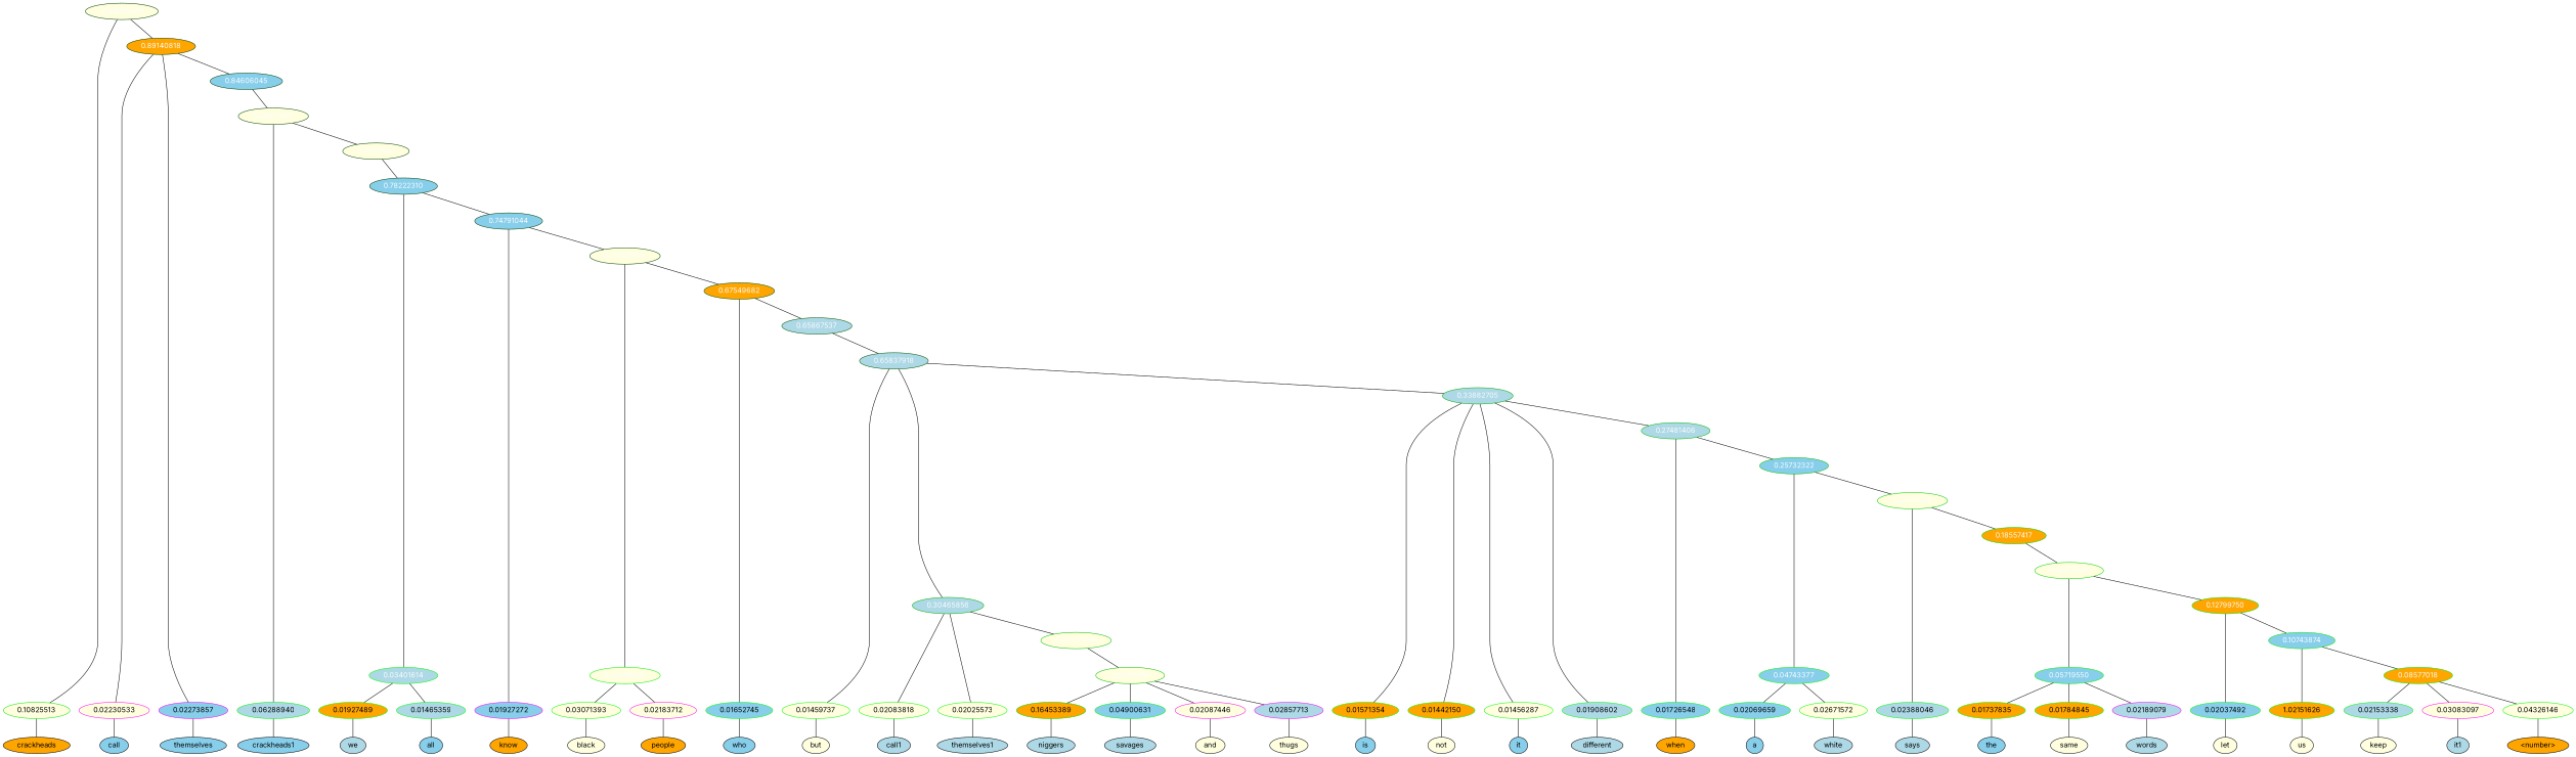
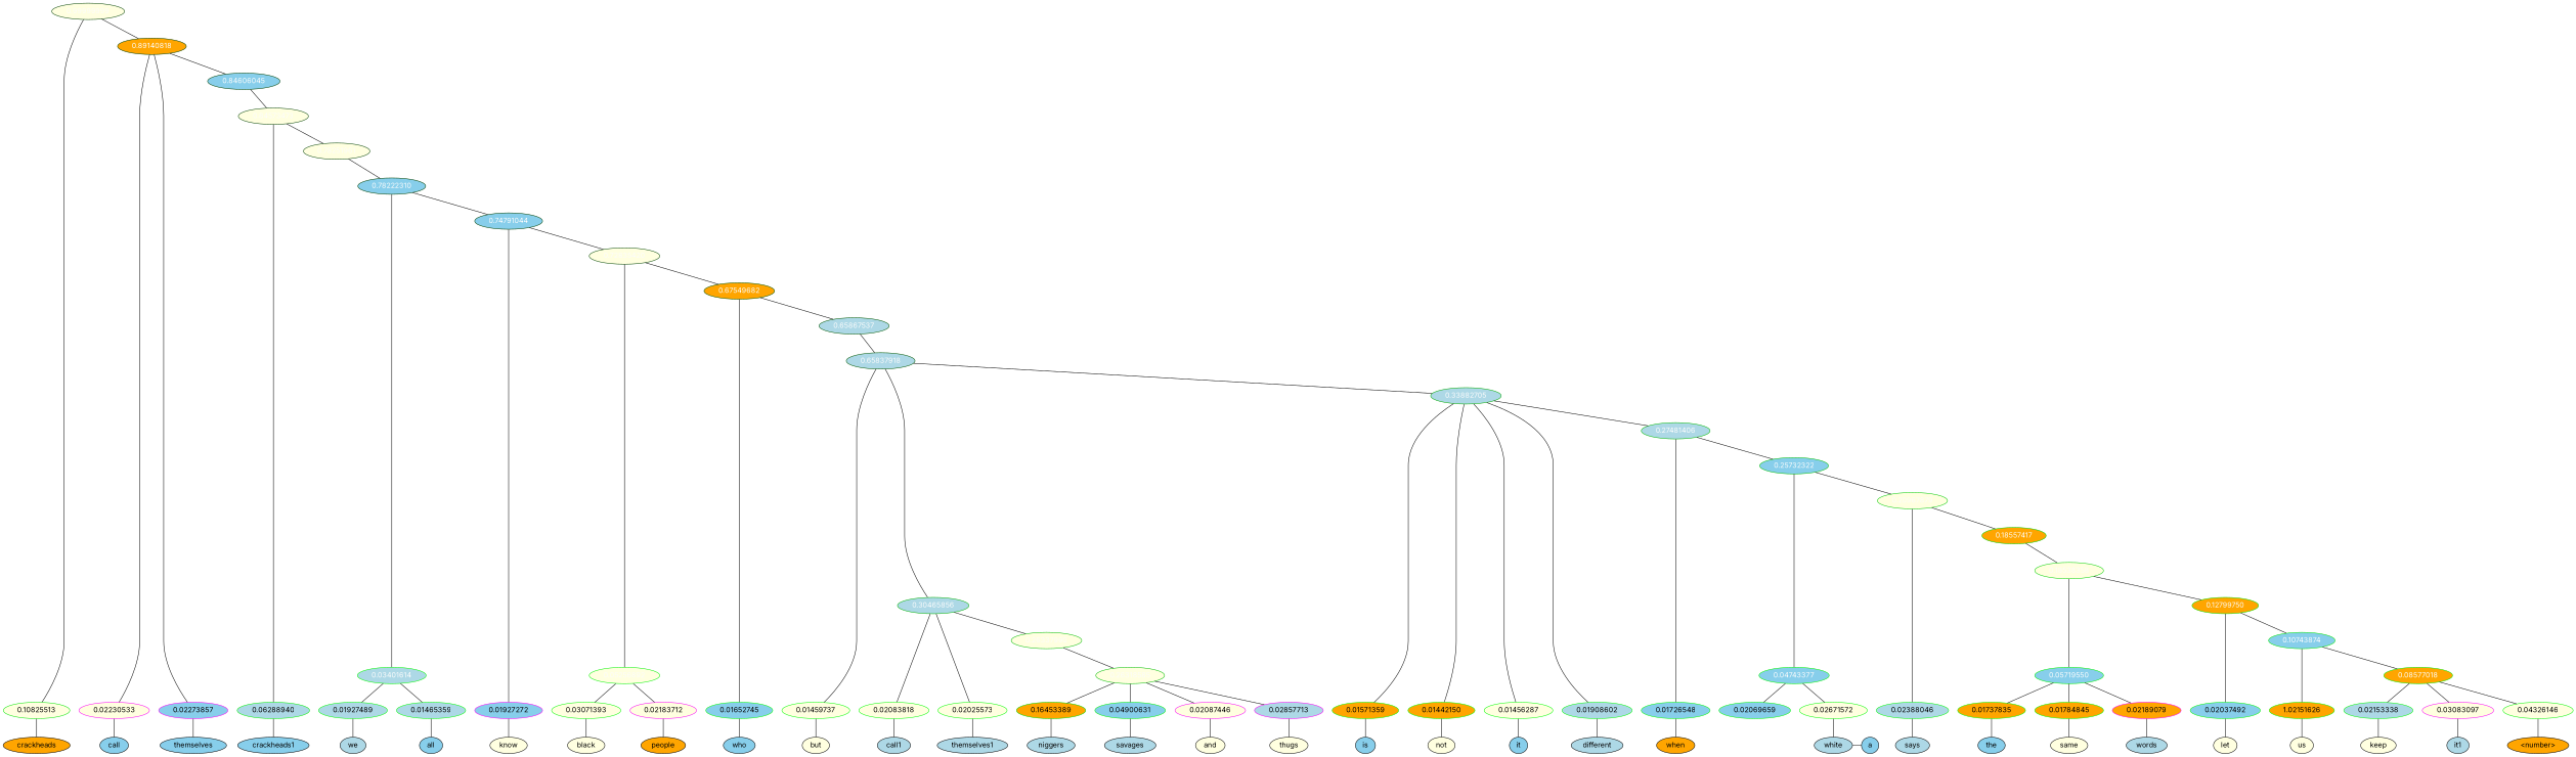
  graph {
    fontname=Inter
    node [color=black fillcolor=lightyellow fontname=Inter format=png nodesep=0.001 ordering=out overlap_scaling=0.01 ranksep=0.001 style=filled]
    edge [fontname=Inter]
    n1 [fillcolor=orange height=0.15 label=crackheads style="filled,solid" width=0.15]
    n2 [fillcolor=skyblue height=0.15 label=call style="filled,solid" width=0.15]
    n3 [fillcolor=skyblue height=0.15 label=themselves style="filled,solid" width=0.15]
    n4 [fillcolor=skyblue height=0.15 label=crackheads1 style="filled,solid" width=0.15]
    n5 [fillcolor=lightblue height=0.15 label=we style="filled,solid" width=0.15]
    n6 [fillcolor=skyblue height=0.15 label=all style="filled,solid" width=0.15]
-   n7 [fillcolor=orange height=0.15 label=know style="filled,solid" width=0.15]
+   n7 [height=0.15 label=know style="filled,solid" width=0.15]
    n8 [height=0.15 label=black style="filled,solid" width=0.15]
    n9 [fillcolor=orange height=0.15 label=people style="filled,solid" width=0.15]
    n10 [fillcolor=skyblue height=0.15 label=who style="filled,solid" width=0.15]
    n11 [fillcolor=lightblue height=0.15 label=call1 style="filled,solid" width=0.15]
    n12 [fillcolor=lightblue height=0.15 label=themselves1 style="filled,solid" width=0.15]
    n13 [fillcolor=lightblue height=0.15 label=niggers style="filled,solid" width=0.15]
    n14 [fillcolor=lightblue height=0.15 label=savages style="filled,solid" width=0.15]
    n15 [height=0.15 label=and style="filled,solid" width=0.15]
    n16 [height=0.15 label=thugs style="filled,solid" width=0.15]
    n17 [height=0.15 label=but style="filled,solid" width=0.15]
    n18 [fillcolor=skyblue height=0.15 label=is style="filled,solid" width=0.15]
    n19 [height=0.15 label=not style="filled,solid" width=0.15]
    n20 [fillcolor=skyblue height=0.15 label=it style="filled,solid" width=0.15]
    n21 [fillcolor=lightblue height=0.15 label=different style="filled,solid" width=0.15]
    n22 [fillcolor=orange height=0.15 label=when style="filled,solid" width=0.15]
    n23 [fillcolor=skyblue height=0.15 label=a style="filled,solid" width=0.15]
    n24 [fillcolor=lightblue height=0.15 label=white style="filled,solid" width=0.15]
    n25 [fillcolor=lightblue height=0.15 label=says style="filled,solid" width=0.15]
    n26 [fillcolor=skyblue height=0.15 label=the style="filled,solid" width=0.15]
    n27 [height=0.15 label=same style="filled,solid" width=0.15]
    n28 [fillcolor=lightblue height=0.15 label=words style="filled,solid" width=0.15]
    n29 [height=0.15 label=let style="filled,solid" width=0.15]
    n30 [height=0.15 label=us style="filled,solid" width=0.15]
    n31 [height=0.15 label=keep style="filled,solid" width=0.15]
    n32 [fillcolor=lightblue height=0.15 label=it1 style="filled,solid" width=0.15]
    n33 [fillcolor=orange height=0.15 label="\<number\>" style="filled,solid" width=0.15]
    n34 [color="0.334 1.000 0.892" fontcolor=black height=0.15 label=0.10825513 width=0.15]
    n35 [color="0.835 1.000 0.978" fontcolor=black height=0.15 label=0.02230533 width=0.15]
    n36 [color="0.835 1.000 0.977" fillcolor=skyblue fontcolor=black height=0.15 label=0.02273857 width=0.15]
    n37 [color="0.334 1.000 0.937" fillcolor=lightblue fontcolor=black height=0.15 label=0.06288940 width=0.15]
-   n38 [color="0.334 1.000 0.981" fillcolor=orange fontcolor=black height=0.15 label=0.01927489 width=0.15]
+   n38 [color="0.334 1.000 0.981" fillcolor=lightblue fontcolor=black height=0.15 label=0.01927489 width=0.15]
    n39 [color="0.334 1.000 0.985" fillcolor=lightblue fontcolor=black height=0.15 label=0.01465359 width=0.15]
    n40 [color="0.835 1.000 0.981" fillcolor=skyblue fontcolor=black height=0.15 label=0.01927272 width=0.15]
    n41 [color="0.334 1.000 0.969" fontcolor=black height=0.15 label=0.03071393 width=0.15]
    n42 [color="0.835 1.000 0.978" fontcolor=black height=0.15 label=0.02183712 width=0.15]
    n43 [color="0.334 1.000 0.983" fillcolor=skyblue fontcolor=black height=0.15 label=0.01652745 width=0.15]
    n44 [color="0.334 1.000 0.979" fontcolor=black height=0.15 label=0.02083818 width=0.15]
    n45 [color="0.334 1.000 0.980" fontcolor=black height=0.15 label=0.02025573 width=0.15]
    n46 [color="0.334 1.000 0.835" fillcolor=orange fontcolor=black height=0.15 label=0.16453389 width=0.15]
    n47 [color="0.334 1.000 0.951" fillcolor=skyblue fontcolor=black height=0.15 label=0.04900631 width=0.15]
    n48 [color="0.835 1.000 0.979" fontcolor=black height=0.15 label=0.02087446 width=0.15]
    n49 [color="0.835 1.000 0.971" fillcolor=lightblue fontcolor=black height=0.15 label=0.02857713 width=0.15]
    n50 [color="0.334 1.000 0.985" fontcolor=black height=0.15 label=0.01459737 width=0.15]
-   n51 [color="0.334 1.000 0.984" fillcolor=orange fontcolor=black height=0.15 label=0.01571354 width=0.15]
+   n51 [color="0.334 1.000 0.984" fillcolor=orange fontcolor=black height=0.15 label=0.01571359 width=0.15]
    n52 [color="0.334 1.000 0.986" fillcolor=orange fontcolor=black height=0.15 label=0.01442150 width=0.15]
    n53 [color="0.334 1.000 0.985" fontcolor=black height=0.15 label=0.01456287 width=0.15]
    n54 [color="0.334 1.000 0.981" fillcolor=lightblue fontcolor=black height=0.15 label=0.01908602 width=0.15]
    n55 [color="0.334 1.000 0.983" fillcolor=skyblue fontcolor=black height=0.15 label=0.01726548 width=0.15]
    n56 [color="0.334 1.000 0.979" fillcolor=skyblue fontcolor=black height=0.15 label=0.02069659 width=0.15]
    n57 [color="0.334 1.000 0.973" fontcolor=black height=0.15 label=0.02671572 width=0.15]
    n58 [color="0.334 1.000 0.976" fillcolor=lightblue fontcolor=black height=0.15 label=0.02388046 width=0.15]
    n59 [color="0.334 1.000 0.983" fillcolor=orange fontcolor=black height=0.15 label=0.01737835 width=0.15]
    n60 [color="0.334 1.000 0.982" fillcolor=orange fontcolor=black height=0.15 label=0.01784845 width=0.15]
-   n61 [color="0.835 1.000 0.978" fillcolor=lightblue fontcolor=black height=0.15 label=0.02189079 width=0.15]
+   n61 [color="0.835 1.000 0.978" fillcolor=orange fontcolor=black height=0.15 label=0.02189079 width=0.15]
    n62 [color="0.334 1.000 0.980" fillcolor=skyblue fontcolor=black height=0.15 label=0.02037492 width=0.15]
    n63 [color="0.334 1.000 0.978" fillcolor=orange fontcolor=black height=0.15 label=1.02151626 width=0.15]
    n64 [color="0.334 1.000 0.978" fillcolor=lightblue fontcolor=black height=0.15 label=0.02153338 width=0.15]
    n65 [color="0.835 1.000 0.979" fontcolor=black height=0.15 label=0.03083097 width=0.15]
    n66 [color="0.334 1.000 0.957" fontcolor=black height=0.15 label=0.04326146 width=0.15]
    n67 [color="0.334 1.000 0.250" fontcolor=grey99 height=0.15 label=0.99999999 width=0.15]
    n68 [color="0.334 1.000 0.250" fillcolor=orange fontcolor=grey99 height=0.15 label=0.89140818 width=0.15]
    n69 [color="0.334 1.000 0.250" fillcolor=skyblue fontcolor=grey99 height=0.15 label=0.84606045 width=0.15]
    n70 [color="0.334 1.000 0.250" fontcolor=grey99 height=0.15 label=0.84573473 width=0.15]
    n71 [color="0.334 1.000 0.250" fontcolor=grey99 height=0.15 label=0.78251961 width=0.15]
    n72 [color="0.334 1.000 0.250" fillcolor=skyblue fontcolor=grey99 height=0.15 label=0.78222310 width=0.15]
    n73 [color="0.334 1.000 0.966" fillcolor=lightblue fontcolor=grey99 height=0.15 label=0.03401614 width=0.15]
    n74 [color="0.334 1.000 0.252" fillcolor=skyblue fontcolor=grey99 height=0.15 label=0.74791044 width=0.15]
    n75 [color="0.334 1.000 0.272" fontcolor=grey99 height=0.15 label=0.72835420 width=0.15]
    n76 [color="0.334 1.000 0.947" fontcolor=grey99 height=0.15 label=0.05256892 width=0.15]
    n77 [color="0.334 1.000 0.325" fillcolor=orange fontcolor=grey99 height=0.15 label=0.67549682 width=0.15]
    n78 [color="0.334 1.000 0.341" fillcolor=lightblue fontcolor=grey99 height=0.15 label=0.65867537 width=0.15]
    n79 [color="0.334 1.000 0.342" fillcolor=lightblue fontcolor=grey99 height=0.15 label=0.65837918 width=0.15]
    n80 [color="0.334 1.000 0.695" fillcolor=lightblue fontcolor=grey99 height=0.15 label=0.30465856 width=0.15]
    n81 [color="0.334 1.000 0.661" fillcolor=lightblue fontcolor=grey99 height=0.15 label=0.33882705 width=0.15]
    n82 [color="0.334 1.000 0.737" fontcolor=grey99 height=0.15 label=0.26337990 width=0.15]
    n83 [color="0.334 1.000 0.725" fillcolor=lightblue fontcolor=grey99 height=0.15 label=0.27481406 width=0.15]
    n84 [color="0.334 1.000 0.737" fontcolor=grey99 height=0.15 label=0.26318585 width=0.15]
    n85 [color="0.334 1.000 0.743" fillcolor=skyblue fontcolor=grey99 height=0.15 label=0.25732322 width=0.15]
    n86 [color="0.334 1.000 0.953" fillcolor=skyblue fontcolor=grey99 height=0.15 label=0.04743377 width=0.15]
    n87 [color="0.334 1.000 0.790" fontcolor=grey99 height=0.15 label=0.20967879 width=0.15]
    n88 [color="0.334 1.000 0.814" fillcolor=orange fontcolor=grey99 height=0.15 label=0.18557417 width=0.15]
    n89 [color="0.334 1.000 0.815" fontcolor=grey99 height=0.15 label=0.18538358 width=0.15]
    n90 [color="0.334 1.000 0.943" fillcolor=skyblue fontcolor=grey99 height=0.15 label=0.05719550 width=0.15]
    n91 [color="0.334 1.000 0.872" fillcolor=orange fontcolor=grey99 height=0.15 label=0.12799750 width=0.15]
    n92 [color="0.334 1.000 0.893" fillcolor=skyblue fontcolor=grey99 height=0.15 label=0.10743874 width=0.15]
    n93 [color="0.334 1.000 0.914" fillcolor=orange fontcolor=grey99 height=0.15 label=0.08577018 width=0.15]
    subgraph sub_1 {
      rank=same
      n1
      n2
      n3
      n4
      n5
      n6
      n7
      n8
      n9
      n10
      n11
      n12
      n13
      n14
      n15
      n16
      n17
      n18
      n19
      n20
      n21
      n22
      n23
      n24
      n25
      n26
      n27
      n28
      n29
      n30
      n31
      n32
      n33
    }
    subgraph sub_2 {
      rank=same
      n34
      n35
      n36
      n37
      n38
      n39
      n40
      n41
      n42
      n43
      n44
      n45
      n46
      n47
      n48
      n49
      n50
      n51
      n52
      n53
      n54
      n55
      n56
      n57
      n58
      n59
      n60
      n61
      n62
      n63
      n64
      n65
      n66
    }
    n34 -- n1
    n35 -- n2
    n36 -- n3
    n37 -- n4
    n38 -- n5
    n39 -- n6
    n40 -- n7
    n41 -- n8
    n42 -- n9
    n43 -- n10
    n44 -- n11
    n45 -- n12
    n46 -- n13
    n47 -- n14
    n48 -- n15
    n49 -- n16
    n50 -- n17
    n51 -- n18
    n52 -- n19
    n53 -- n20
    n54 -- n21
    n55 -- n22
-   n56 -- n23
+   n24 -- n23
    n57 -- n24
    n58 -- n25
    n59 -- n26
    n60 -- n27
    n61 -- n28
    n62 -- n29
    n63 -- n30
    n64 -- n31
    n65 -- n32
    n66 -- n33
    n67 -- n34
    n67 -- n68
    n68 -- n35
    n68 -- n36
    n68 -- n69
    n69 -- n70
    n70 -- n37
    n70 -- n71
    n71 -- n72
    n72 -- n73
    n72 -- n74
    n73 -- n38
    n73 -- n39
    n74 -- n40
    n74 -- n75
    n75 -- n76
    n75 -- n77
    n76 -- n41
    n76 -- n42
    n77 -- n43
    n77 -- n78
    n78 -- n79
    n79 -- n50
    n79 -- n80
    n79 -- n81
    n80 -- n44
    n80 -- n45
    n80 -- n82
    n81 -- n51
    n81 -- n52
    n81 -- n53
    n81 -- n54
    n81 -- n83
    n82 -- n84
    n83 -- n55
    n83 -- n85
    n84 -- n46
    n84 -- n47
    n84 -- n48
    n84 -- n49
    n85 -- n86
    n85 -- n87
    n86 -- n56
    n86 -- n57
    n87 -- n58
    n87 -- n88
    n88 -- n89
    n89 -- n90
    n89 -- n91
    n90 -- n59
    n90 -- n60
    n90 -- n61
    n91 -- n62
    n91 -- n92
    n92 -- n63
    n92 -- n93
    n93 -- n64
    n93 -- n65
    n93 -- n66
  }
